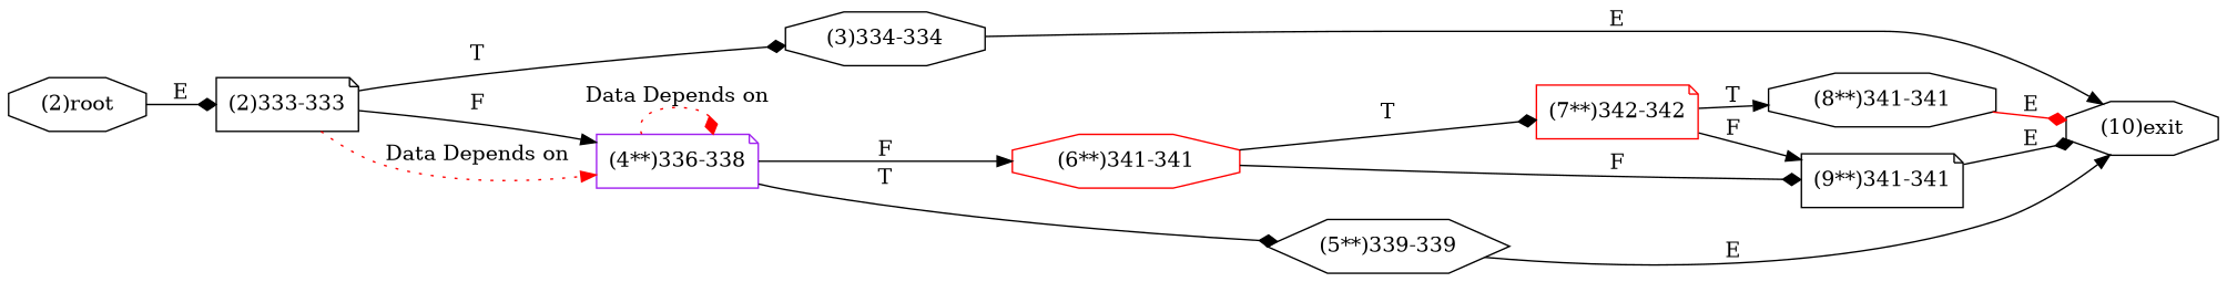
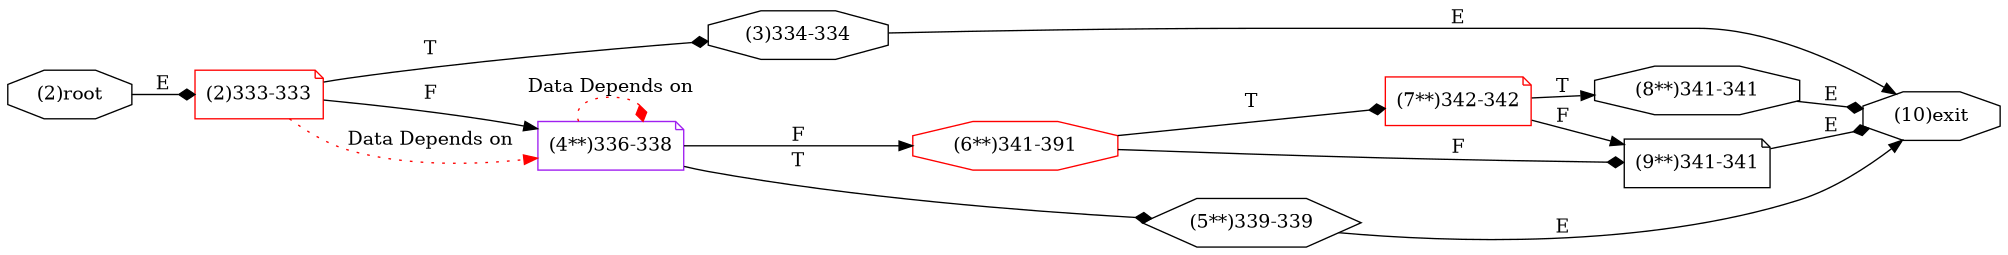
  digraph {
    rankdir=LR
    node [shape=octagon]
    edge [arrowhead=diamond]
    n1 [label="(2)root"]
-   n2 [color=black label="(2)333-333" shape=note]
+   n2 [color=red label="(2)333-333" shape=note]
    n3 [label="(3)334-334"]
    n4 [color=purple label="(4**)336-338" shape=note]
    n5 [label="(10)exit"]
    n6 [label="(5**)339-339" shape=hexagon]
-   n7 [color=red label="(6**)341-341"]
+   n7 [color=red label="(6**)341-391"]
    n8 [color=red label="(7**)342-342" shape=note]
    n9 [label="(9**)341-341" shape=note]
    n10 [label="(8**)341-341"]
    n1 -> n2 [label=E]
    n2 -> n3 [label=T]
    n2 -> n4 [arrowhead=normal label=F]
    n2 -> n4 [arrowhead=normal color=red label="Data Depends on" style=dotted]
    n3 -> n5 [arrowhead=normal label=E]
    n4 -> n4 [color=red label="Data Depends on" style=dotted]
    n4 -> n6 [label=T]
    n4 -> n7 [arrowhead=normal label=F]
    n6 -> n5 [arrowhead=normal label=E]
    n7 -> n8 [label=T]
    n7 -> n9 [label=F]
    n8 -> n9 [arrowhead=normal label=F]
    n8 -> n10 [arrowhead=normal label=T]
    n9 -> n5 [label=E]
-   n10 -> n5 [label=E color=red]
+   n10 -> n5 [label=E]
  }
